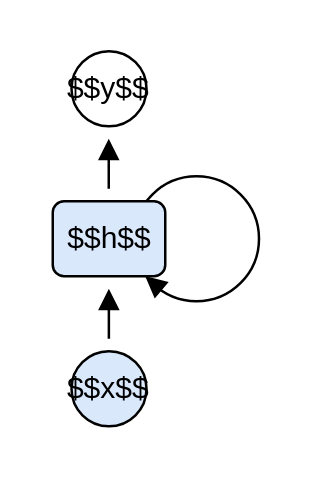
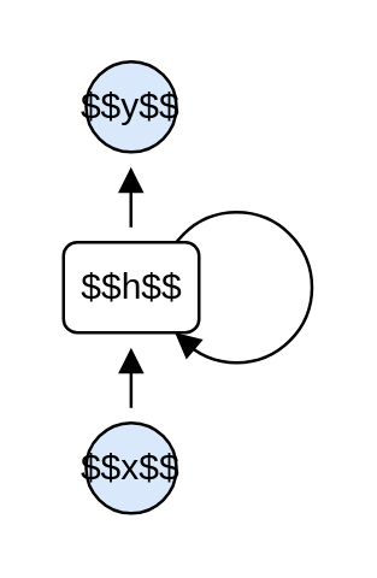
  <mxCell id="0" />
  <mxCell id="1" parent="0" />
  <mxCell id="2" value="$$x$$" style="ellipse;whiteSpace=wrap;html=1;aspect=fixed;fillColor=#dae8fc;" vertex="1" parent="1"><mxGeometry x="28" y="140" width="30" height="30" as="geometry" /></mxCell>
  <mxCell id="3" value="" style="ellipse;whiteSpace=wrap;html=1;aspect=fixed;flipH=1;" vertex="1" parent="1"><mxGeometry x="53" y="70" width="50" height="50" as="geometry" /></mxCell>
- <mxCell id="4" value="$$h$$" style="rounded=1;whiteSpace=wrap;html=1;fillColor=#dae8fc;" vertex="1" parent="1"><mxGeometry x="20.5" y="80" width="45" height="30" as="geometry" /></mxCell>
- <mxCell id="5" value="$$y$$" style="ellipse;whiteSpace=wrap;html=1;aspect=fixed;" vertex="1" parent="1"><mxGeometry x="28" y="20" width="30" height="30" as="geometry" /></mxCell>
+ <mxCell id="4" value="$$h$$" style="rounded=1;whiteSpace=wrap;html=1;" vertex="1" parent="1"><mxGeometry x="20.5" y="80" width="45" height="30" as="geometry" /></mxCell>
+ <mxCell id="5" value="$$y$$" style="ellipse;whiteSpace=wrap;html=1;aspect=fixed;fillColor=#dae8fc;" vertex="1" parent="1"><mxGeometry x="28" y="20" width="30" height="30" as="geometry" /></mxCell>
  <mxCell id="6" value="" style="endArrow=block;html=1;rounded=0;entryX=0.039;entryY=0.64;entryDx=0;entryDy=0;entryPerimeter=0;endFill=1;" edge="1" parent="1"><mxGeometry width="50" height="50" relative="1" as="geometry"><mxPoint x="63.4" y="115" as="sourcePoint" /><mxPoint x="57.5" y="110" as="targetPoint" /></mxGeometry></mxCell>
  <mxCell id="7" value="" style="endArrow=block;html=1;rounded=0;endFill=1;" edge="1" parent="1"><mxGeometry width="50" height="50" relative="1" as="geometry"><mxPoint x="42.95" y="135" as="sourcePoint" /><mxPoint x="42.95" y="115" as="targetPoint" /></mxGeometry></mxCell>
  <mxCell id="8" value="" style="endArrow=block;html=1;rounded=0;endFill=1;" edge="1" parent="1"><mxGeometry width="50" height="50" relative="1" as="geometry"><mxPoint x="42.9" y="75" as="sourcePoint" /><mxPoint x="42.9" y="55" as="targetPoint" /></mxGeometry></mxCell>
